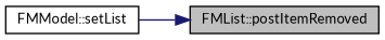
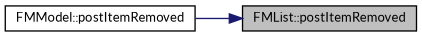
  digraph {
    rankdir=RL
    fontname=Lato
    node [color=black fontname=Lato fontsize=10 shape=record style=filled]
    n1 [fillcolor=grey75 fontcolor=black height=0.2 label="FMList::postItemRemoved" width=0.4]
-   n2 [fillcolor=white height=0.2 label="FMModel::setList" width=0.4]
+   n2 [fillcolor=white height=0.2 label="FMModel::postItemRemoved" width=0.4]
    n1 -> n2 [color=midnightblue dir=back fontname=Lato fontsize=10 labelfontname=Helvetica labelfontsize=10 style=solid]
  }
